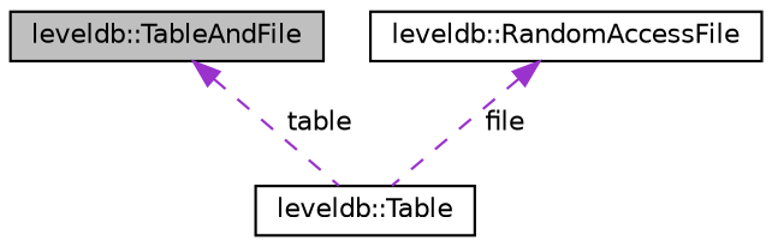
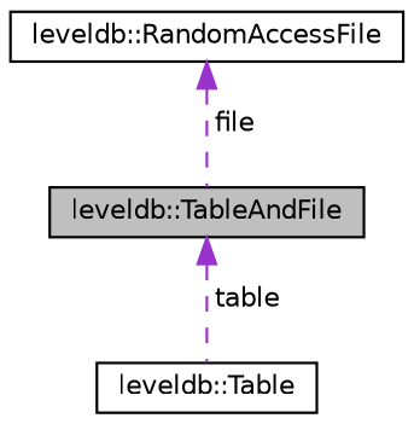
  digraph {
    node [color=black fillcolor=white fontname=Helvetica fontsize=10 shape=record style=filled]
    edge [color=darkorchid3 dir=back fontname=Helvetica fontsize=10 labelfontname=Helvetica labelfontsize=10 style=dashed]
    n1 [fillcolor=grey75 fontcolor=black height=0.2 label="leveldb::TableAndFile" width=0.4]
    n2 [height=0.2 label="leveldb::Table" width=0.4]
    n3 [height=0.2 label="leveldb::RandomAccessFile" width=0.4]
    n1 -> n2 [label=" table"]
-   n3 -> n2 [label=" file"]
+   n3 -> n1 [label=" file"]
  }
